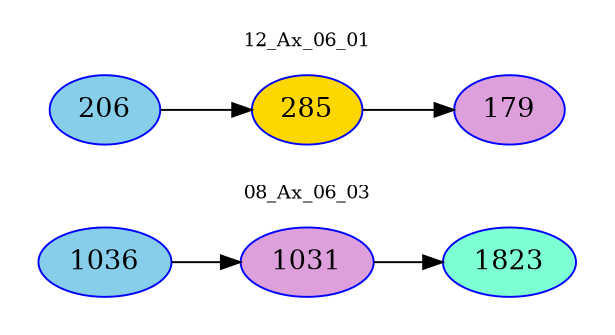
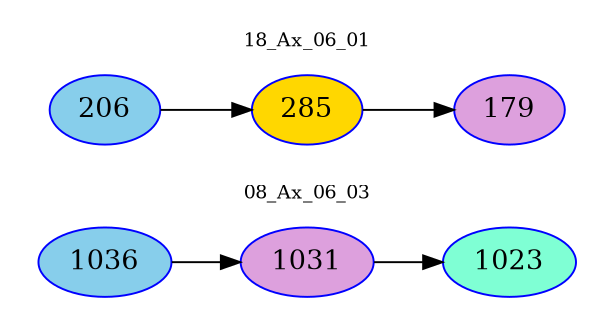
  digraph {
    rankdir=LR
    node [color=blue fillcolor=skyblue style=filled]
    edge [color=black]
    n1 [label=1036]
    n2 [fillcolor=plum label=1031]
-   n3 [fillcolor=aquamarine label=1823]
+   n3 [fillcolor=aquamarine label=1023]
    n4 [label=206]
    n5 [fillcolor=gold label=285]
    n6 [fillcolor=plum label=179]
    subgraph cluster_1 {
      color=white
      fontsize=10
      label="08_Ax_06_03"
      n1
      n2
      n3
    }
    subgraph cluster_2 {
      color=white
      fontsize=10
-     label="12_Ax_06_01"
+     label="18_Ax_06_01"
      n4
      n5
      n6
    }
    n1 -> n2
    n2 -> n3
    n4 -> n5
    n5 -> n6
  }
